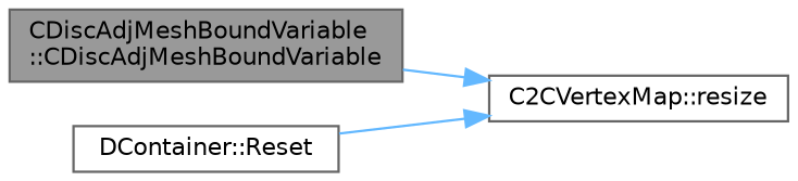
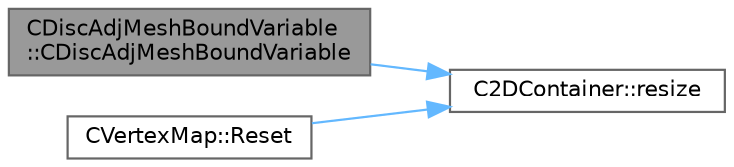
  digraph {
    rankdir=LR
    node [color=grey40 fillcolor=white fontname=Helvetica fontsize=10 shape=box style=filled]
    edge [color=steelblue1 fontname=Helvetica fontsize=10 labelfontname=Helvetica labelfontsize=10 style=solid]
    n1 [color=gray40 fillcolor=grey60 fontcolor=black height=0.2 label="CDiscAdjMeshBoundVariable\l::CDiscAdjMeshBoundVariable" width=0.4]
-   n2 [height=0.2 label="C2CVertexMap::resize" width=0.4]
-   n3 [height=0.2 label="DContainer::Reset" width=0.4]
+   n2 [height=0.2 label="C2DContainer::resize" width=0.4]
+   n3 [height=0.2 label="CVertexMap::Reset" width=0.4]
    n1 -> n2
    n3 -> n2
  }
